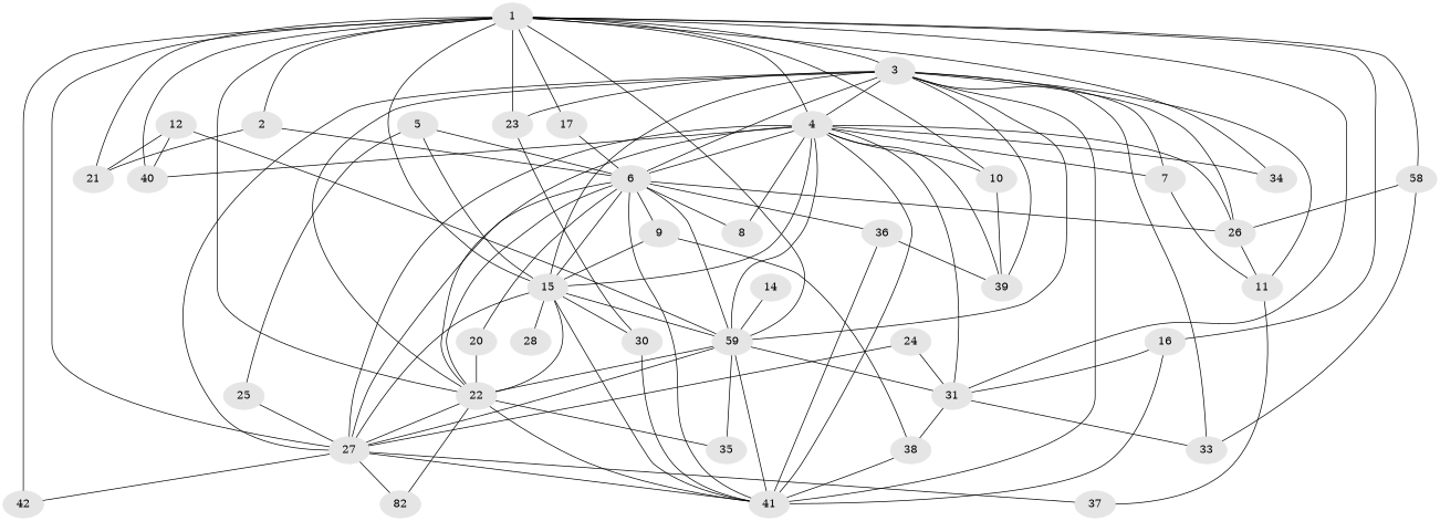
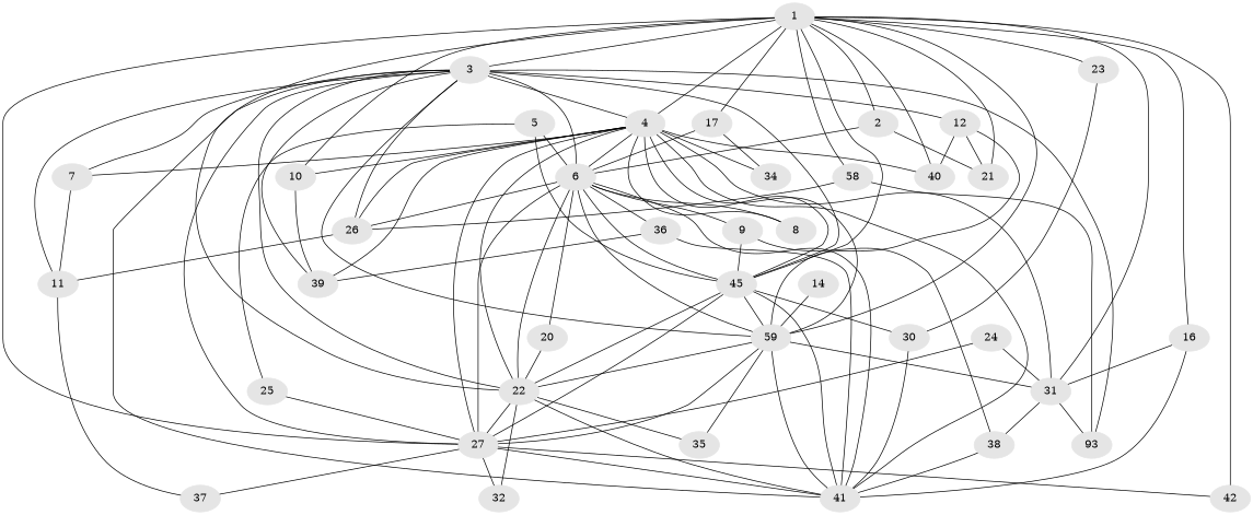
  graph {
    node [color=gray90 style=filled]
    edge [weight=1.0]
    1
    2
    3
    4
    10
-   15
+   15 [label=45]
    16
    17
    n9 [label=58]
    n10 [label=59]
    21
    22
    23
    27
    31
    40
    42
    6
    41
    7
    11
    26
-   33
+   33 [label=93]
    39
    8
    34
    9
    20
    36
-   28
    30
    35
-   32 [label=82]
+   32
    25
    37
    38
    5
    12
    14
    24
    1 -- 2
    1 -- 3 [weight=3.0]
    1 -- 4 [weight=2.0]
    1 -- 10
    1 -- 15 [weight=3.0]
    1 -- 16
    1 -- 17 [weight=2.0]
    1 -- n9
    1 -- n10 [weight=2.0]
    1 -- 21
    1 -- 22 [weight=3.0]
    1 -- 23
    1 -- 27 [weight=3.0]
    1 -- 31
    1 -- 40
    1 -- 42 [weight=2.0]
    2 -- 21
    2 -- 6
    3 -- 4
    3 -- 15
    3 -- n10
    3 -- 22
-   3 -- 23
+   3 -- 12
    3 -- 27
    3 -- 6
    3 -- 41
    3 -- 7
    3 -- 11
    3 -- 26
    3 -- 33
    3 -- 39
    4 -- 10
    4 -- 15
    4 -- n10 [weight=2.0]
    4 -- 22
    4 -- 27
    4 -- 31
    4 -- 40 [weight=2.0]
    4 -- 6 [weight=2.0]
    4 -- 41
    4 -- 7
    4 -- 26
    4 -- 39
    4 -- 8
    4 -- 34 [weight=2.0]
    10 -- 39
    15 -- n10
    15 -- 22
    15 -- 27
    15 -- 41
-   15 -- 28
    15 -- 30
    16 -- 31
    16 -- 41
    17 -- 6 [weight=3.0]
-   1 -- 34
+   17 -- 34
    n9 -- 26
    n9 -- 33
    n10 -- 22
    n10 -- 27
    n10 -- 31
    n10 -- 41
    n10 -- 35
    22 -- 27
    22 -- 41
    22 -- 35
    22 -- 32
    23 -- 30
    27 -- 42
    27 -- 41
    27 -- 32
    27 -- 37
    31 -- 33
    31 -- 38
    6 -- 15
    6 -- n10
    6 -- 22
    6 -- 27
    6 -- 41
    6 -- 26
    6 -- 8
    6 -- 9
    6 -- 20
    6 -- 36
    7 -- 11
    11 -- 37
    26 -- 11
    9 -- 15
    9 -- 38
    20 -- 22 [weight=2.0]
    36 -- 41
    36 -- 39
    30 -- 41
    25 -- 27
    38 -- 41
    5 -- 15
    5 -- 6
    5 -- 25
    12 -- n10
    12 -- 21
    12 -- 40
    14 -- n10
    24 -- 27
    24 -- 31
  }
